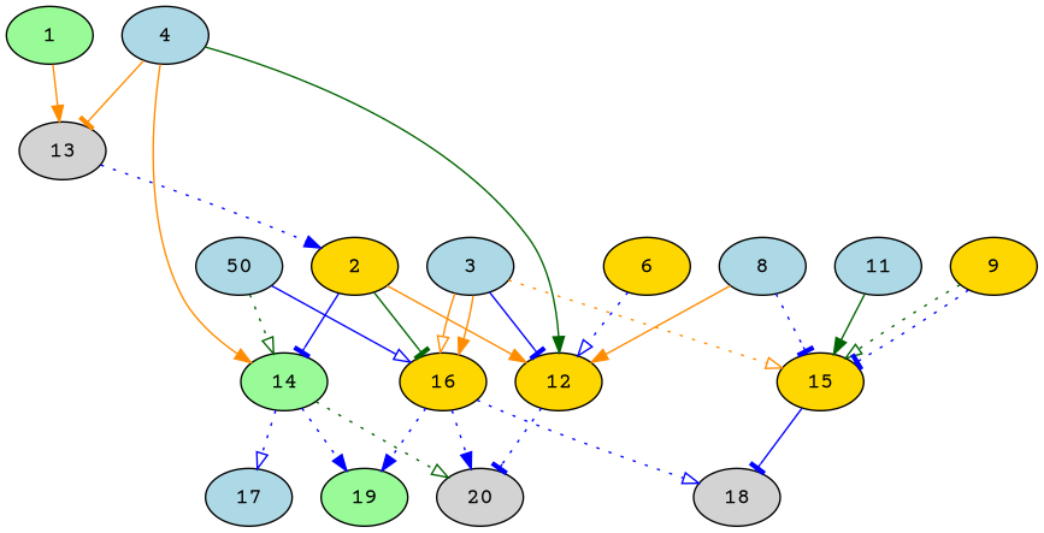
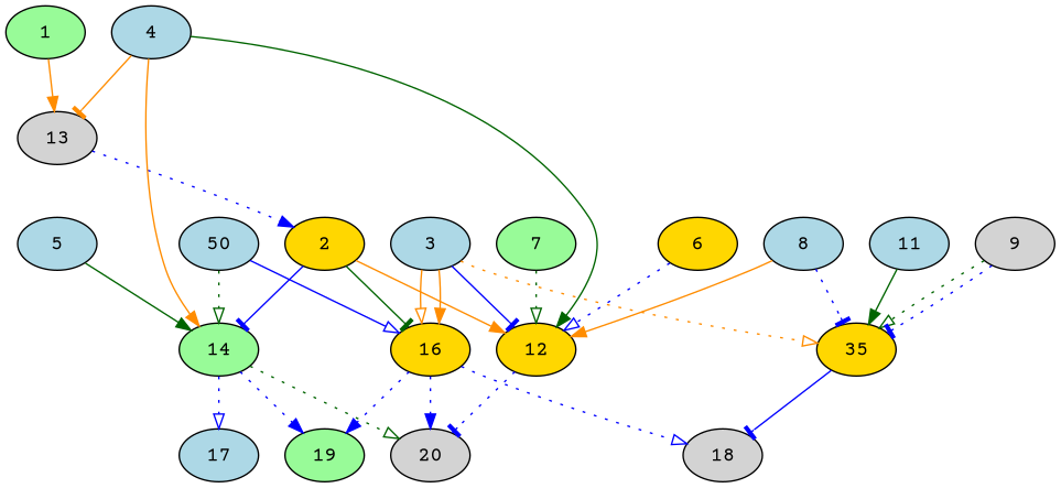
  digraph {
    fontname="Courier Prime"
    node [alpha=0.06 fillcolor=lightblue fontname="Courier Prime" style=filled]
    edge [arrowhead=normal color=blue fontname="Courier Prime" style=solid]
    1 [alpha=0.09 expect_size=44402688 fillcolor=palegreen]
    13 [alpha=0.03 expect_size=36296704 fillcolor=lightgrey]
    2 [alpha=0.14 expect_size=35962880 fillcolor=gold]
    14 [alpha=0.08 expect_size=25427968 fillcolor=palegreen]
    20 [alpha=0.05 expect_size=24299520 fillcolor=lightgrey]
    17 [alpha=0.13 expect_size=41320448]
    19 [alpha=0.17 expect_size=45552640 fillcolor=palegreen]
    12 [expect_size=50978816 fillcolor=gold]
    16 [alpha=0.01 expect_size=8300544 fillcolor=gold]
    18 [expect_size=29012992 fillcolor=lightgrey]
    3 [alpha=0.15 expect_size=21243904]
-   15 [expect_size=20484096 fillcolor=gold]
+   15 [expect_size=20484096 fillcolor=gold label=35]
    4 [alpha=0.18 expect_size=37206016]
+   5 [alpha=0.15 expect_size=7665664]
    6 [alpha=0.14 expect_size=51527680 fillcolor=gold]
+   7 [alpha=0.15 expect_size=41063424 fillcolor=palegreen]
    8 [alpha=0.07 expect_size=44564480]
-   9 [alpha=0.11 expect_size=25095168 fillcolor=gold]
+   9 [alpha=0.11 expect_size=25095168 fillcolor=lightgrey]
    n19 [alpha=0.16 expect_size=24865792 label=50]
    11 [alpha=0.19 expect_size=28874752]
    1 -> 13 [color=darkorange]
    13 -> 2 [style=dotted]
    2 -> 14 [arrowhead=tee]
    2 -> 12 [color=darkorange]
    2 -> 16 [arrowhead=tee color=darkgreen]
    14 -> 20 [arrowhead=onormal color=darkgreen style=dotted]
    14 -> 17 [arrowhead=onormal style=dotted]
    14 -> 19 [style=dotted]
    12 -> 20 [arrowhead=tee style=dotted]
    16 -> 20 [style=dotted]
    16 -> 19 [style=dotted]
    16 -> 18 [arrowhead=onormal style=dotted]
    3 -> 12 [arrowhead=tee]
    3 -> 16 [arrowhead=onormal color=darkorange]
    3 -> 16 [color=darkorange]
    3 -> 15 [arrowhead=onormal color=darkorange style=dotted]
    15 -> 18 [arrowhead=tee]
    4 -> 13 [arrowhead=tee color=darkorange]
    4 -> 14 [color=darkorange]
    4 -> 12 [color=darkgreen]
+   5 -> 14 [color=darkgreen]
    6 -> 12 [arrowhead=onormal style=dotted]
+   7 -> 12 [arrowhead=onormal color=darkgreen style=dotted]
    8 -> 12 [color=darkorange]
    8 -> 15 [arrowhead=tee style=dotted]
    9 -> 15 [arrowhead=onormal color=darkgreen style=dotted]
    9 -> 15 [arrowhead=tee style=dotted]
    n19 -> 14 [arrowhead=onormal color=darkgreen style=dotted]
    n19 -> 16 [arrowhead=onormal]
    11 -> 15 [color=darkgreen]
  }
